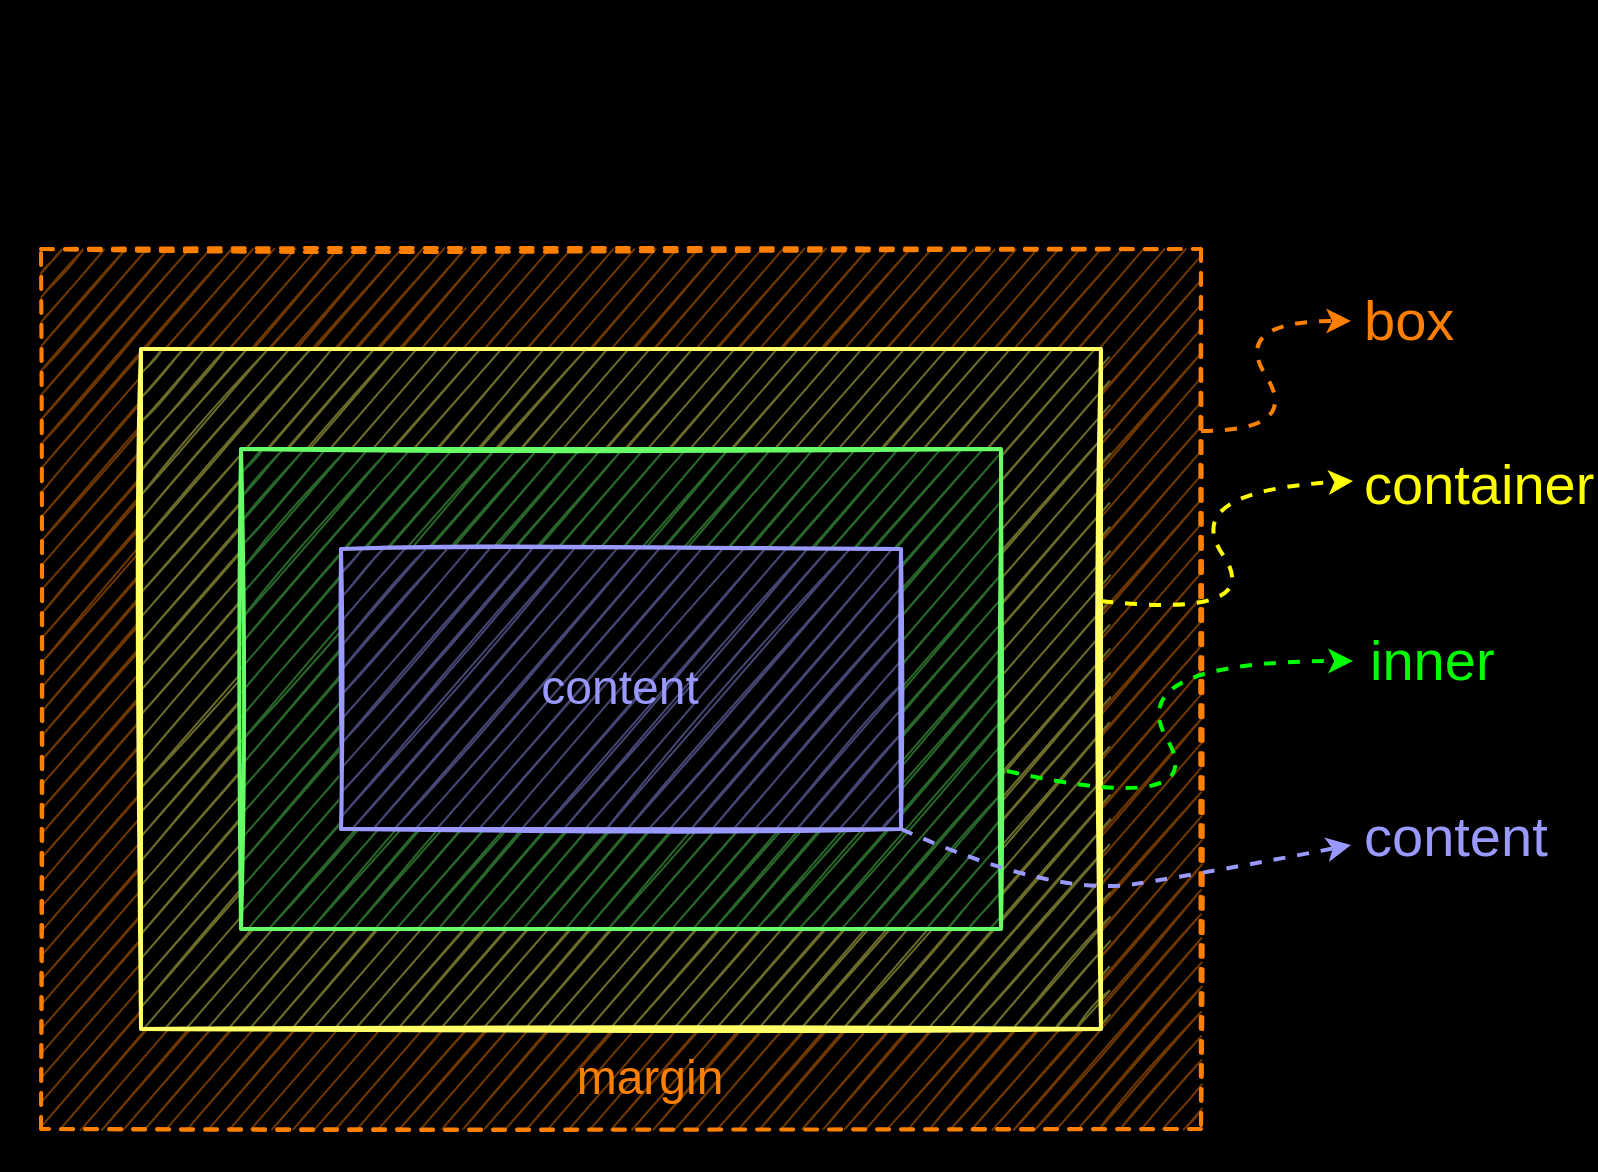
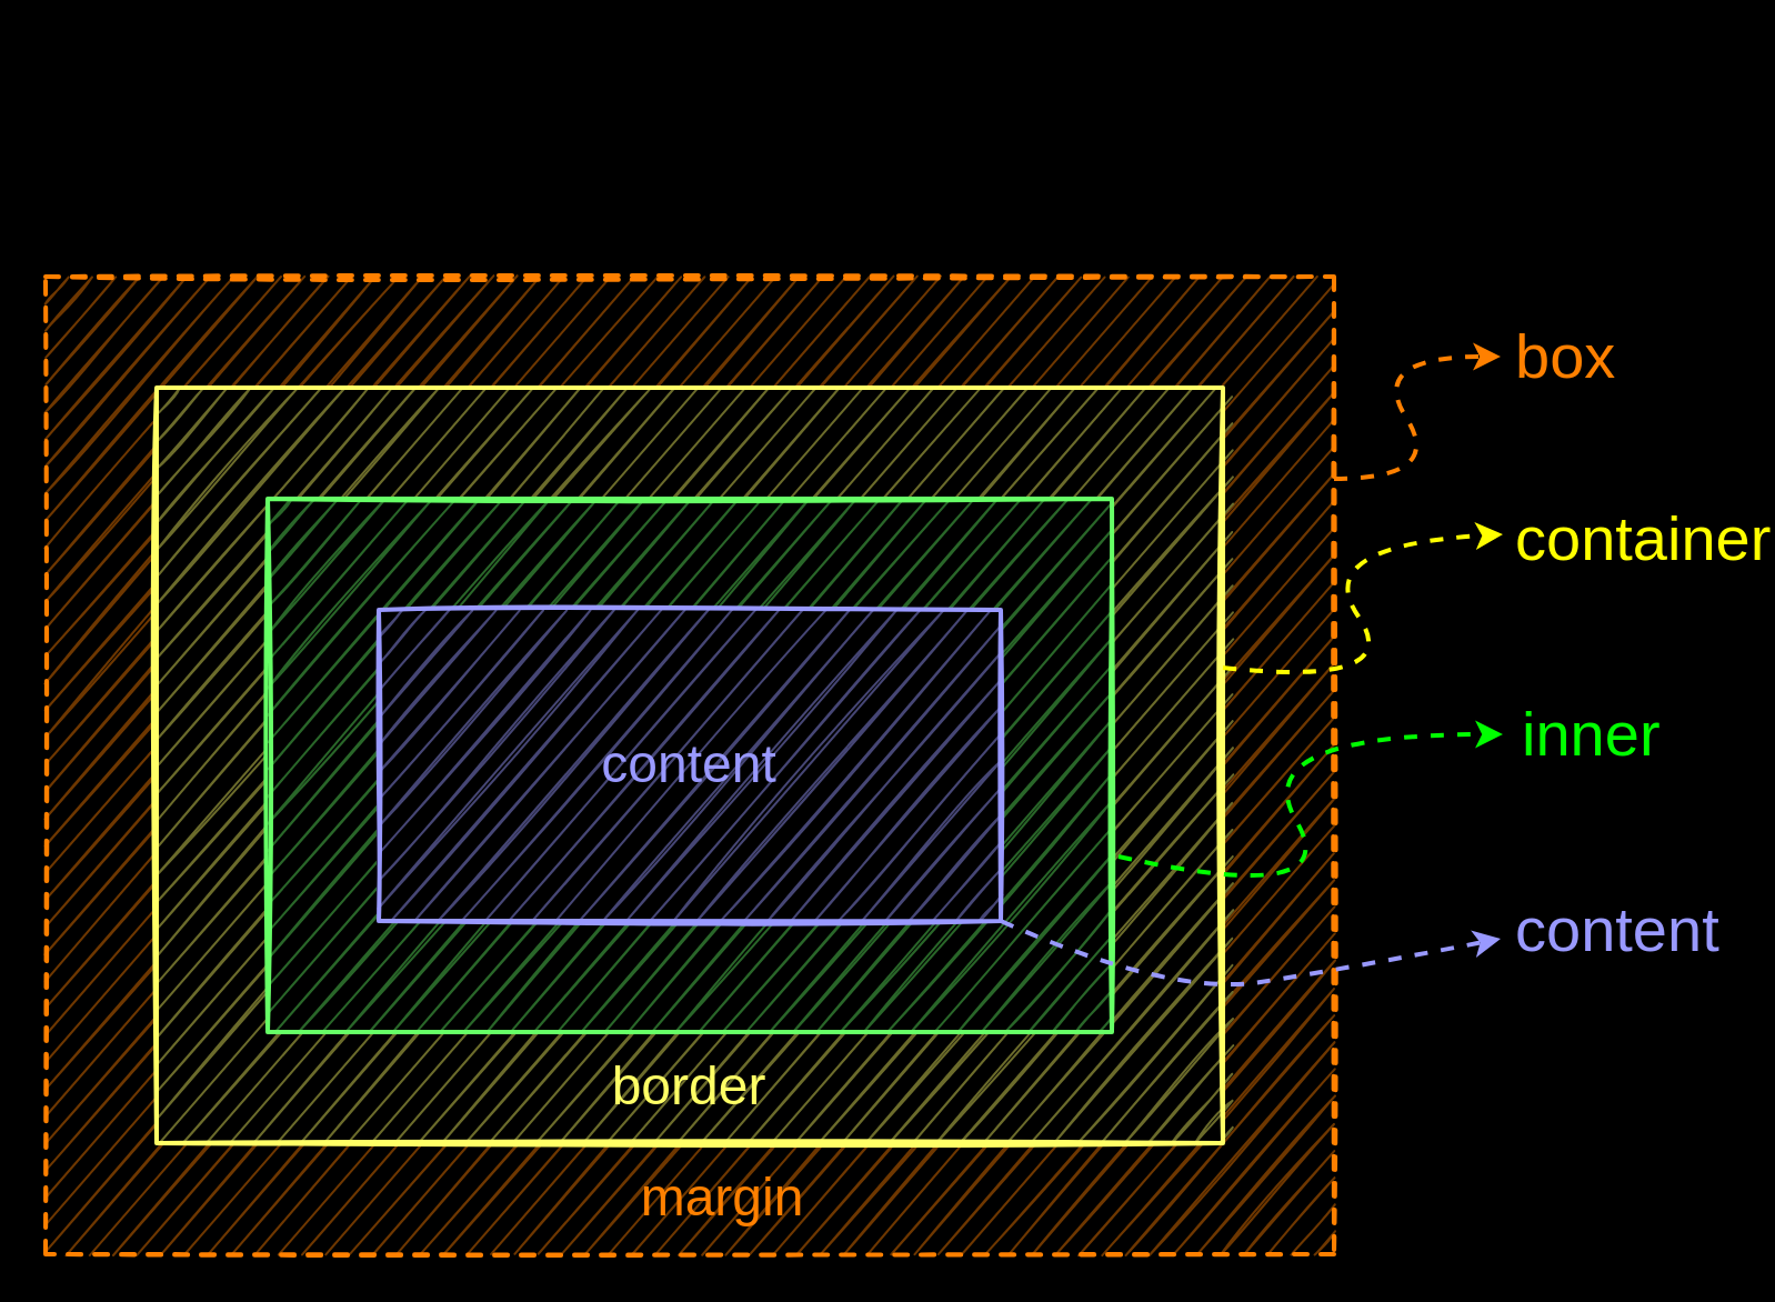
  <mxCell id="0" />
  <mxCell id="1" parent="0" />
  <mxCell id="2" value="&lt;div style=&quot;&quot;&gt;&lt;b style=&quot;font-size: 24px; background-color: initial;&quot;&gt;W3C标准盒子模型&lt;/b&gt;&lt;/div&gt;" style="text;html=1;strokeColor=none;fillColor=none;align=center;verticalAlign=middle;whiteSpace=wrap;rounded=0;" vertex="1" parent="1"><mxGeometry x="205.75" y="20" width="258.5" height="49" as="geometry" /></mxCell>
  <mxCell id="3" value="&lt;font style=&quot;font-size: 28px;&quot; color=&quot;#ff8000&quot;&gt;box&lt;/font&gt;" style="text;html=1;strokeColor=none;fillColor=none;align=left;verticalAlign=middle;whiteSpace=wrap;rounded=0;fontSize=24;" vertex="1" parent="1"><mxGeometry x="680" y="145" width="60" height="30" as="geometry" /></mxCell>
  <mxCell id="4" value="" style="group" vertex="1" connectable="0" parent="1"><mxGeometry x="20" y="124" width="580" height="440" as="geometry" /></mxCell>
  <mxCell id="5" value="" style="rounded=0;whiteSpace=wrap;html=1;fillColor=#000000;strokeWidth=2;strokeColor=#000000;dashed=1;sketch=0;" vertex="1" parent="4"><mxGeometry width="580" height="440" as="geometry" /></mxCell>
  <mxCell id="6" value="" style="rounded=0;whiteSpace=wrap;html=1;fillColor=#6E3700;strokeWidth=2;strokeColor=#FF8000;dashed=1;sketch=1;" vertex="1" parent="4"><mxGeometry width="580" height="440" as="geometry" /></mxCell>
  <mxCell id="7" value="&lt;font color=&quot;#ff8000&quot;&gt;margin&lt;/font&gt;" style="text;html=1;strokeColor=none;fillColor=none;align=center;verticalAlign=middle;whiteSpace=wrap;rounded=0;fontSize=24;" vertex="1" parent="4"><mxGeometry x="275" y="400" width="60" height="30" as="geometry" /></mxCell>
  <mxCell id="8" value="" style="group" vertex="1" connectable="0" parent="4"><mxGeometry x="50" y="50" width="480" height="340" as="geometry" /></mxCell>
  <mxCell id="9" value="" style="rounded=0;whiteSpace=wrap;html=1;fontSize=24;strokeColor=#000000;strokeWidth=2;fillColor=#000000;sketch=0;" vertex="1" parent="8"><mxGeometry width="480" height="340" as="geometry" /></mxCell>
  <mxCell id="10" value="" style="group" vertex="1" connectable="0" parent="8"><mxGeometry width="480" height="340" as="geometry" /></mxCell>
  <mxCell id="11" value="" style="rounded=0;whiteSpace=wrap;html=1;fontSize=24;strokeColor=#FFFF66;strokeWidth=2;fillColor=#6B6B2B;sketch=1;" vertex="1" parent="10"><mxGeometry width="480" height="340" as="geometry" /></mxCell>
+ <mxCell id="12" value="&lt;font color=&quot;#ffff66&quot;&gt;border&lt;/font&gt;" style="text;html=1;strokeColor=none;fillColor=none;align=center;verticalAlign=middle;whiteSpace=wrap;rounded=0;fontSize=24;" vertex="1" parent="10"><mxGeometry x="210" y="300" width="60" height="30" as="geometry" /></mxCell>
  <mxCell id="13" value="" style="group" vertex="1" connectable="0" parent="10"><mxGeometry x="50" y="50" width="380" height="240" as="geometry" /></mxCell>
  <mxCell id="14" value="" style="rounded=0;whiteSpace=wrap;html=1;fontSize=24;strokeColor=#000000;strokeWidth=2;fillColor=#000000;sketch=0;" vertex="1" parent="13"><mxGeometry width="380" height="240" as="geometry" /></mxCell>
  <mxCell id="15" value="" style="group" vertex="1" connectable="0" parent="13"><mxGeometry width="380" height="240" as="geometry" /></mxCell>
  <mxCell id="16" value="" style="rounded=0;whiteSpace=wrap;html=1;fontSize=24;strokeColor=#66FF66;strokeWidth=2;fillColor=#296629;sketch=1;" vertex="1" parent="15"><mxGeometry width="380" height="240" as="geometry" /></mxCell>
  <mxCell id="17" value="" style="group" vertex="1" connectable="0" parent="15"><mxGeometry x="50" y="50" width="280" height="140" as="geometry" /></mxCell>
  <mxCell id="18" value="" style="rounded=0;whiteSpace=wrap;html=1;fontSize=24;strokeColor=#000000;strokeWidth=2;fillColor=#000000;sketch=0;" vertex="1" parent="17"><mxGeometry width="280" height="140" as="geometry" /></mxCell>
  <mxCell id="19" value="" style="group" vertex="1" connectable="0" parent="17"><mxGeometry width="280" height="140" as="geometry" /></mxCell>
  <mxCell id="20" value="" style="rounded=0;whiteSpace=wrap;html=1;fontSize=24;strokeColor=#9999FF;strokeWidth=2;fillColor=#464675;sketch=1;" vertex="1" parent="19"><mxGeometry width="280" height="140" as="geometry" /></mxCell>
  <mxCell id="21" value="&lt;font color=&quot;#9999ff&quot;&gt;content&lt;/font&gt;" style="text;html=1;strokeColor=none;fillColor=none;align=center;verticalAlign=middle;whiteSpace=wrap;rounded=0;fontSize=24;" vertex="1" parent="19"><mxGeometry x="110" y="55" width="60" height="30" as="geometry" /></mxCell>
  <mxCell id="22" value="" style="curved=1;endArrow=classic;html=1;rounded=0;fontSize=24;fontColor=#FF8000;strokeWidth=2;strokeColor=#FF8000;dashed=1;" edge="1" parent="1"><mxGeometry width="50" height="50" relative="1" as="geometry"><mxPoint x="600" y="215" as="sourcePoint" /><mxPoint x="675" y="160" as="targetPoint" /><Array as="points"><mxPoint x="650" y="215" /><mxPoint x="615" y="160" /></Array></mxGeometry></mxCell>
  <mxCell id="23" value="&lt;font color=&quot;#ffff00&quot; style=&quot;font-size: 28px;&quot;&gt;container&lt;/font&gt;" style="text;html=1;strokeColor=none;fillColor=none;align=left;verticalAlign=middle;whiteSpace=wrap;rounded=0;fontSize=24;" vertex="1" parent="1"><mxGeometry x="680" y="227" width="60" height="30" as="geometry" /></mxCell>
  <mxCell id="24" value="" style="curved=1;endArrow=classic;html=1;rounded=0;fontSize=24;fontColor=#FF8000;strokeWidth=2;strokeColor=#FFFF00;dashed=1;" edge="1" parent="1"><mxGeometry width="50" height="50" relative="1" as="geometry"><mxPoint x="550" y="300" as="sourcePoint" /><mxPoint x="676" y="240" as="targetPoint" /><Array as="points"><mxPoint x="633" y="309" /><mxPoint x="589" y="245" /></Array></mxGeometry></mxCell>
  <mxCell id="25" value="&lt;font color=&quot;#00ff00&quot; style=&quot;font-size: 28px;&quot;&gt;inner&lt;/font&gt;" style="text;html=1;strokeColor=none;fillColor=none;align=left;verticalAlign=middle;whiteSpace=wrap;rounded=0;fontSize=24;" vertex="1" parent="1"><mxGeometry x="683" y="315" width="60" height="30" as="geometry" /></mxCell>
  <mxCell id="26" value="" style="curved=1;endArrow=classic;html=1;rounded=0;fontSize=24;fontColor=#FF8000;strokeWidth=2;strokeColor=#00FF00;dashed=1;" edge="1" parent="1"><mxGeometry width="50" height="50" relative="1" as="geometry"><mxPoint x="503" y="385" as="sourcePoint" /><mxPoint x="676" y="330" as="targetPoint" /><Array as="points"><mxPoint x="606" y="408" /><mxPoint x="560" y="330" /></Array></mxGeometry></mxCell>
  <mxCell id="27" value="" style="curved=1;endArrow=classic;html=1;rounded=0;fontSize=24;fontColor=#FF8000;strokeWidth=2;strokeColor=#9999FF;dashed=1;exitX=1;exitY=1;exitDx=0;exitDy=0;" edge="1" parent="1" source="20"><mxGeometry width="50" height="50" relative="1" as="geometry"><mxPoint x="535" y="497" as="sourcePoint" /><mxPoint x="675" y="422" as="targetPoint" /><Array as="points"><mxPoint x="526" y="448" /><mxPoint x="608" y="435" /></Array></mxGeometry></mxCell>
  <mxCell id="28" value="&lt;font color=&quot;#9999ff&quot; style=&quot;font-size: 28px;&quot;&gt;content&lt;/font&gt;" style="text;html=1;strokeColor=none;fillColor=none;align=left;verticalAlign=middle;whiteSpace=wrap;rounded=0;fontSize=24;" vertex="1" parent="1"><mxGeometry x="680" y="403" width="60" height="30" as="geometry" /></mxCell>
